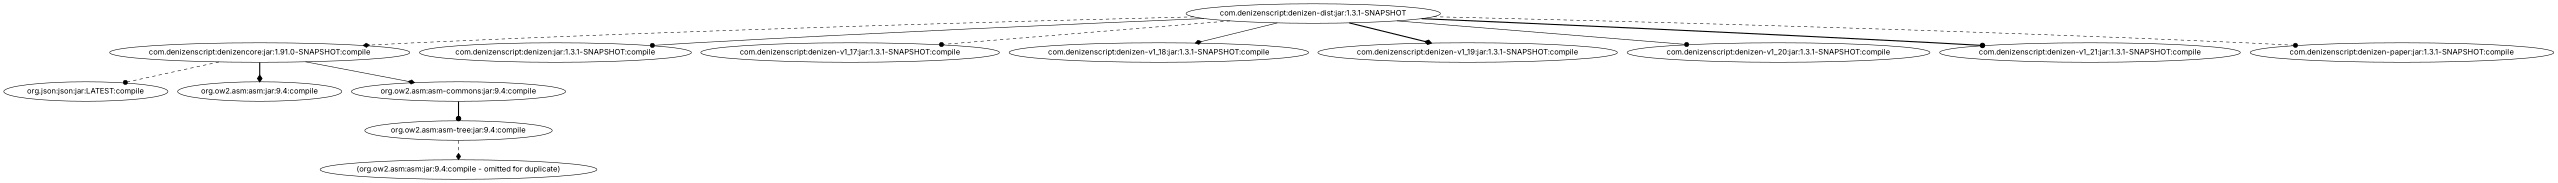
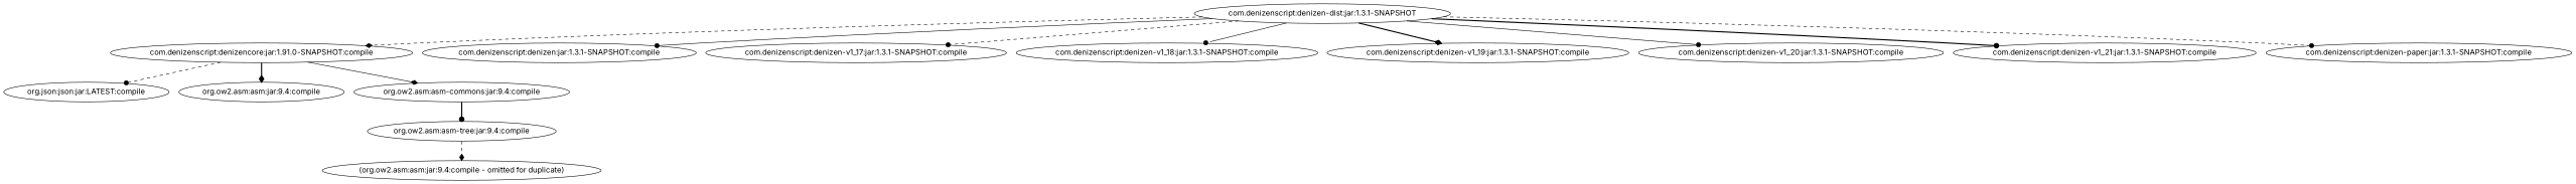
  digraph {
    fontname=Inter
    node [fontname=Inter]
    edge [arrowhead=dot fontname=Inter style=dashed]
    "com.denizenscript:denizen-dist:jar:1.3.1-SNAPSHOT"
    "com.denizenscript:denizencore:jar:1.91.0-SNAPSHOT:compile"
    "com.denizenscript:denizen:jar:1.3.1-SNAPSHOT:compile"
    "com.denizenscript:denizen-v1_17:jar:1.3.1-SNAPSHOT:compile"
    "com.denizenscript:denizen-v1_18:jar:1.3.1-SNAPSHOT:compile"
    "com.denizenscript:denizen-v1_19:jar:1.3.1-SNAPSHOT:compile"
    "com.denizenscript:denizen-v1_20:jar:1.3.1-SNAPSHOT:compile"
    "com.denizenscript:denizen-v1_21:jar:1.3.1-SNAPSHOT:compile"
    "com.denizenscript:denizen-paper:jar:1.3.1-SNAPSHOT:compile"
    "org.json:json:jar:LATEST:compile"
    "org.ow2.asm:asm:jar:9.4:compile"
    "org.ow2.asm:asm-commons:jar:9.4:compile"
    "org.ow2.asm:asm-tree:jar:9.4:compile"
    "(org.ow2.asm:asm:jar:9.4:compile - omitted for duplicate)"
    "com.denizenscript:denizen-dist:jar:1.3.1-SNAPSHOT" -> "com.denizenscript:denizencore:jar:1.91.0-SNAPSHOT:compile" [arrowhead=diamond]
    "com.denizenscript:denizen-dist:jar:1.3.1-SNAPSHOT" -> "com.denizenscript:denizen:jar:1.3.1-SNAPSHOT:compile" [style=solid]
    "com.denizenscript:denizen-dist:jar:1.3.1-SNAPSHOT" -> "com.denizenscript:denizen-v1_17:jar:1.3.1-SNAPSHOT:compile"
-   "com.denizenscript:denizen-dist:jar:1.3.1-SNAPSHOT" -> "com.denizenscript:denizen-v1_18:jar:1.3.1-SNAPSHOT:compile" [arrowhead=diamond style=solid]
+   "com.denizenscript:denizen-dist:jar:1.3.1-SNAPSHOT" -> "com.denizenscript:denizen-v1_18:jar:1.3.1-SNAPSHOT:compile" [style=solid]
    "com.denizenscript:denizen-dist:jar:1.3.1-SNAPSHOT" -> "com.denizenscript:denizen-v1_19:jar:1.3.1-SNAPSHOT:compile" [arrowhead=diamond style=bold]
    "com.denizenscript:denizen-dist:jar:1.3.1-SNAPSHOT" -> "com.denizenscript:denizen-v1_20:jar:1.3.1-SNAPSHOT:compile" [style=solid]
    "com.denizenscript:denizen-dist:jar:1.3.1-SNAPSHOT" -> "com.denizenscript:denizen-v1_21:jar:1.3.1-SNAPSHOT:compile" [style=bold]
    "com.denizenscript:denizen-dist:jar:1.3.1-SNAPSHOT" -> "com.denizenscript:denizen-paper:jar:1.3.1-SNAPSHOT:compile"
    "com.denizenscript:denizencore:jar:1.91.0-SNAPSHOT:compile" -> "org.json:json:jar:LATEST:compile"
    "com.denizenscript:denizencore:jar:1.91.0-SNAPSHOT:compile" -> "org.ow2.asm:asm:jar:9.4:compile" [arrowhead=diamond style=bold]
    "com.denizenscript:denizencore:jar:1.91.0-SNAPSHOT:compile" -> "org.ow2.asm:asm-commons:jar:9.4:compile" [arrowhead=diamond style=solid]
    "org.ow2.asm:asm-commons:jar:9.4:compile" -> "org.ow2.asm:asm-tree:jar:9.4:compile" [style=bold]
    "org.ow2.asm:asm-tree:jar:9.4:compile" -> "(org.ow2.asm:asm:jar:9.4:compile - omitted for duplicate)" [arrowhead=diamond]
  }
